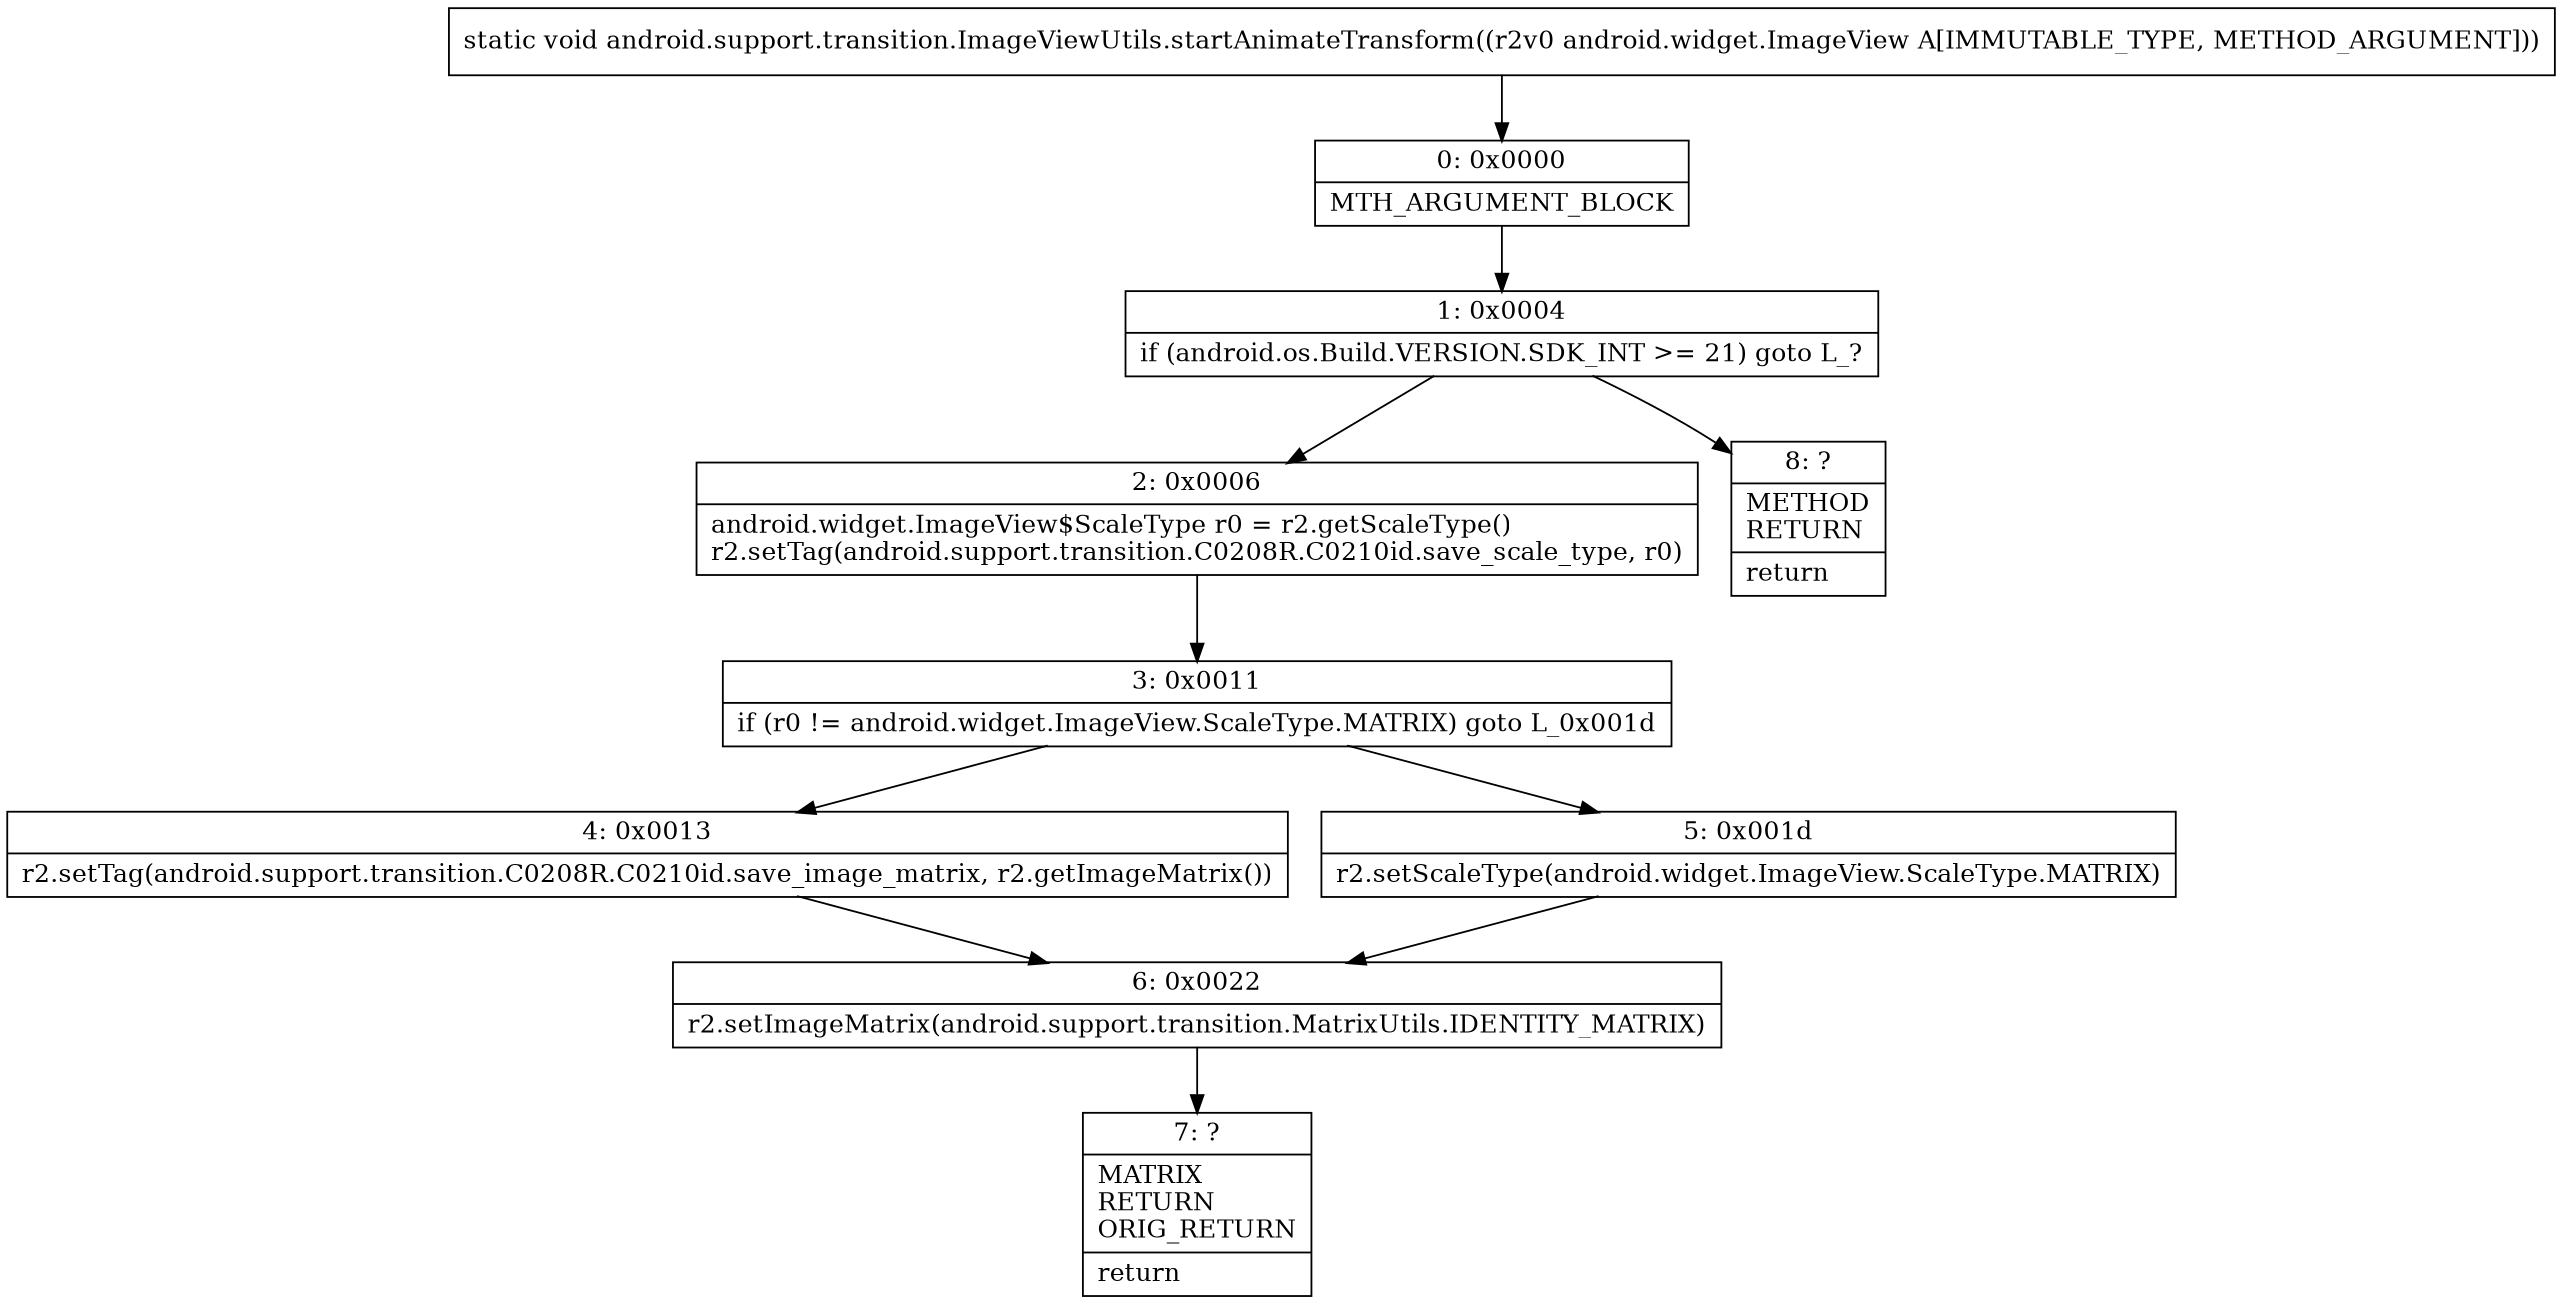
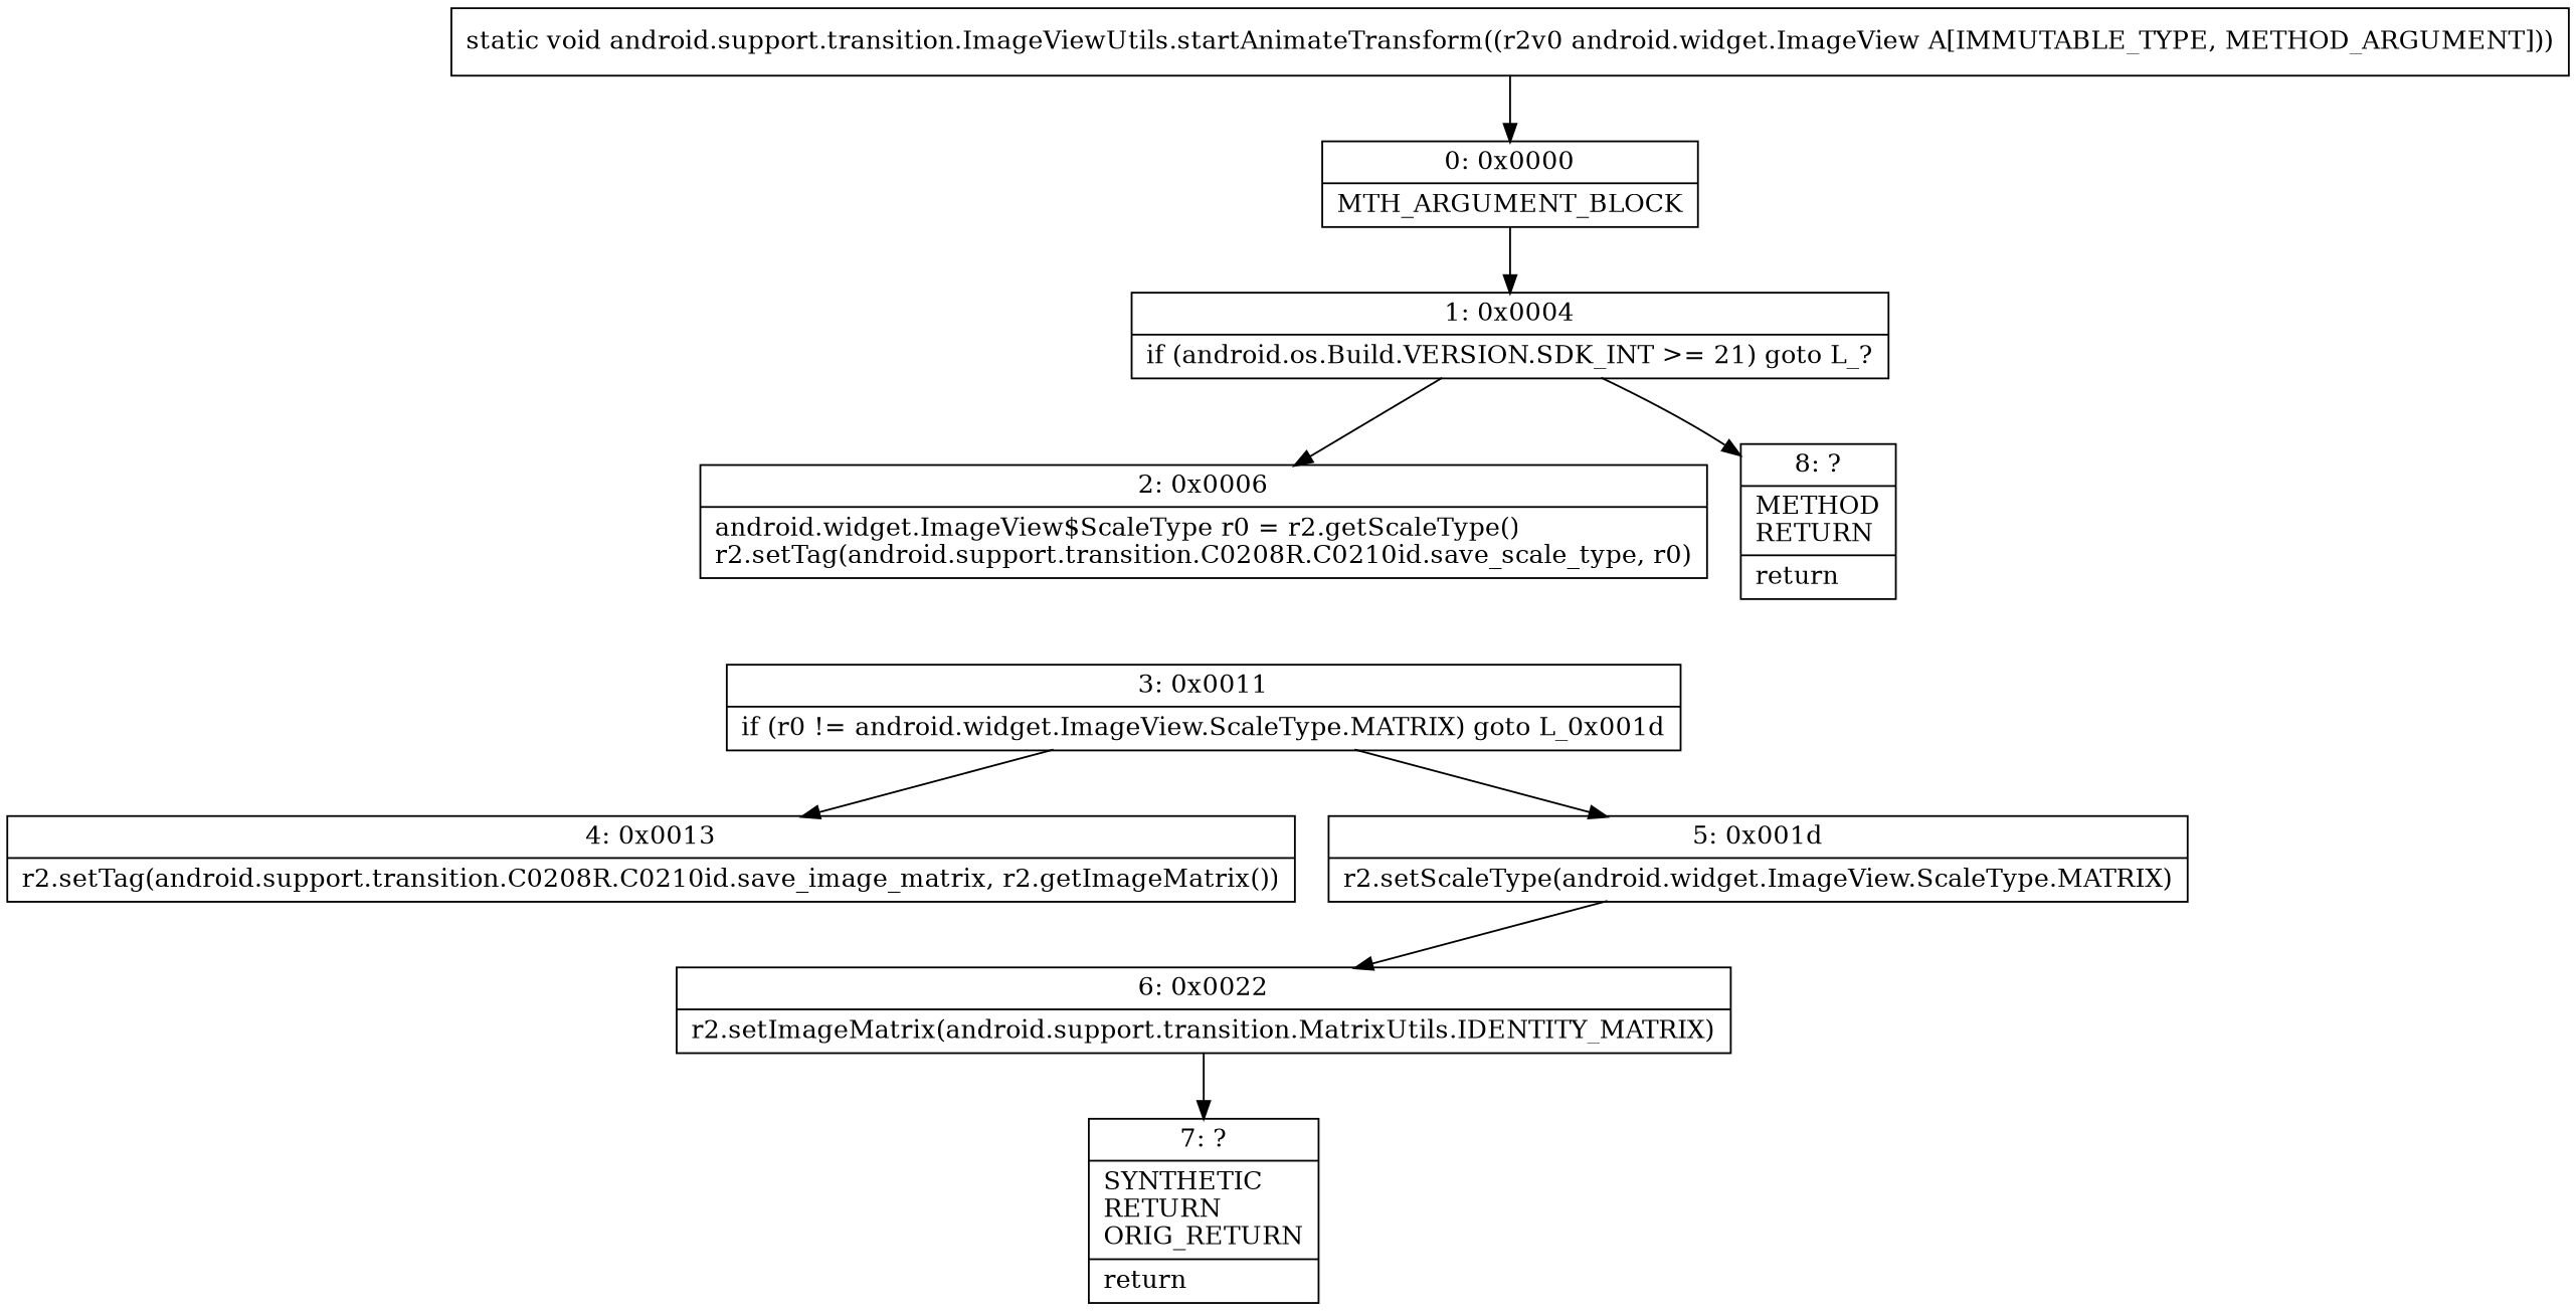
  digraph {
    node [shape=record]
    n1 [label="{0\:\ 0x0000|MTH_ARGUMENT_BLOCK\l}"]
    n2 [label="{1\:\ 0x0004|if (android.os.Build.VERSION.SDK_INT \>= 21) goto L_?\l}"]
    n3 [label="{2\:\ 0x0006|android.widget.ImageView$ScaleType r0 = r2.getScaleType()\lr2.setTag(android.support.transition.C0208R.C0210id.save_scale_type, r0)\l}"]
    n4 [label="{8\:\ ?|METHOD\lRETURN\l|return\l}"]
    n5 [label="{3\:\ 0x0011|if (r0 != android.widget.ImageView.ScaleType.MATRIX) goto L_0x001d\l}"]
    n6 [label="{4\:\ 0x0013|r2.setTag(android.support.transition.C0208R.C0210id.save_image_matrix, r2.getImageMatrix())\l}"]
    n7 [label="{5\:\ 0x001d|r2.setScaleType(android.widget.ImageView.ScaleType.MATRIX)\l}"]
    n8 [label="{6\:\ 0x0022|r2.setImageMatrix(android.support.transition.MatrixUtils.IDENTITY_MATRIX)\l}"]
-   n9 [label="{7\:\ ?|MATRIX\lRETURN\lORIG_RETURN\l|return\l}"]
+   n9 [label="{7\:\ ?|SYNTHETIC\lRETURN\lORIG_RETURN\l|return\l}"]
    n10 [label="{static void android.support.transition.ImageViewUtils.startAnimateTransform((r2v0 android.widget.ImageView A[IMMUTABLE_TYPE, METHOD_ARGUMENT])) }"]
    n1 -> n2
    n2 -> n3 [style=solid]
    n2 -> n4
-   n3 -> n5
    n5 -> n6 [style=solid]
    n5 -> n7
-   n6 -> n8
    n7 -> n8
    n8 -> n9
    n10 -> n1
  }
